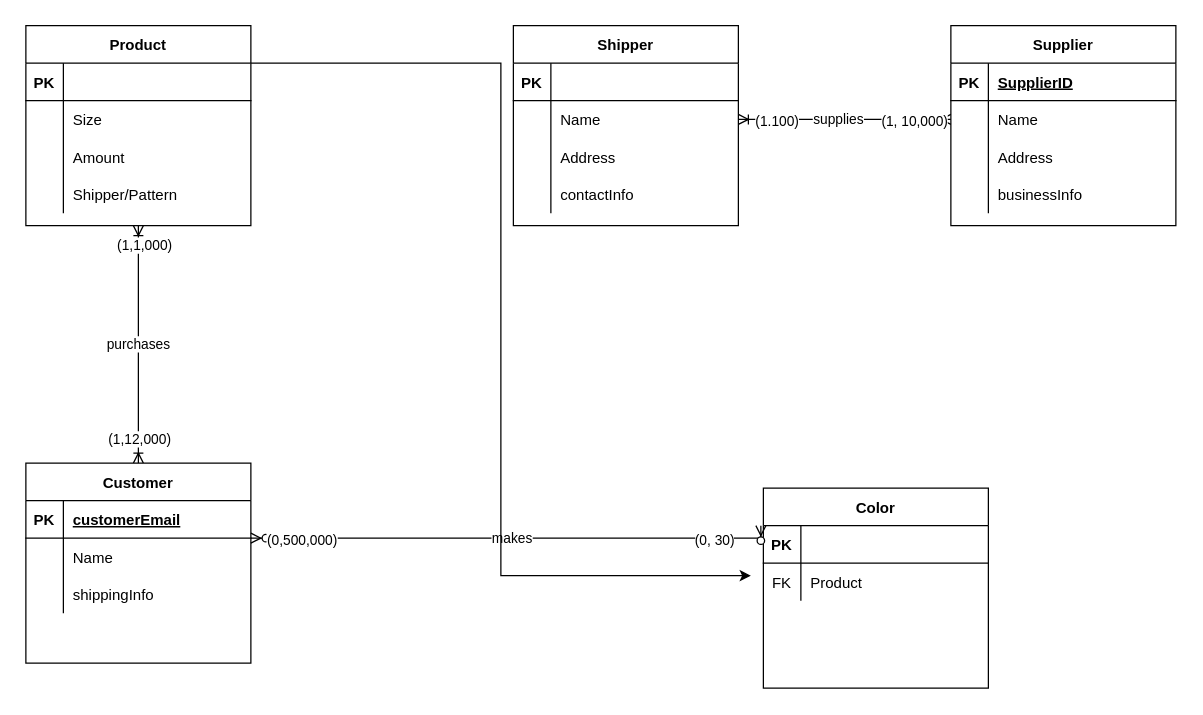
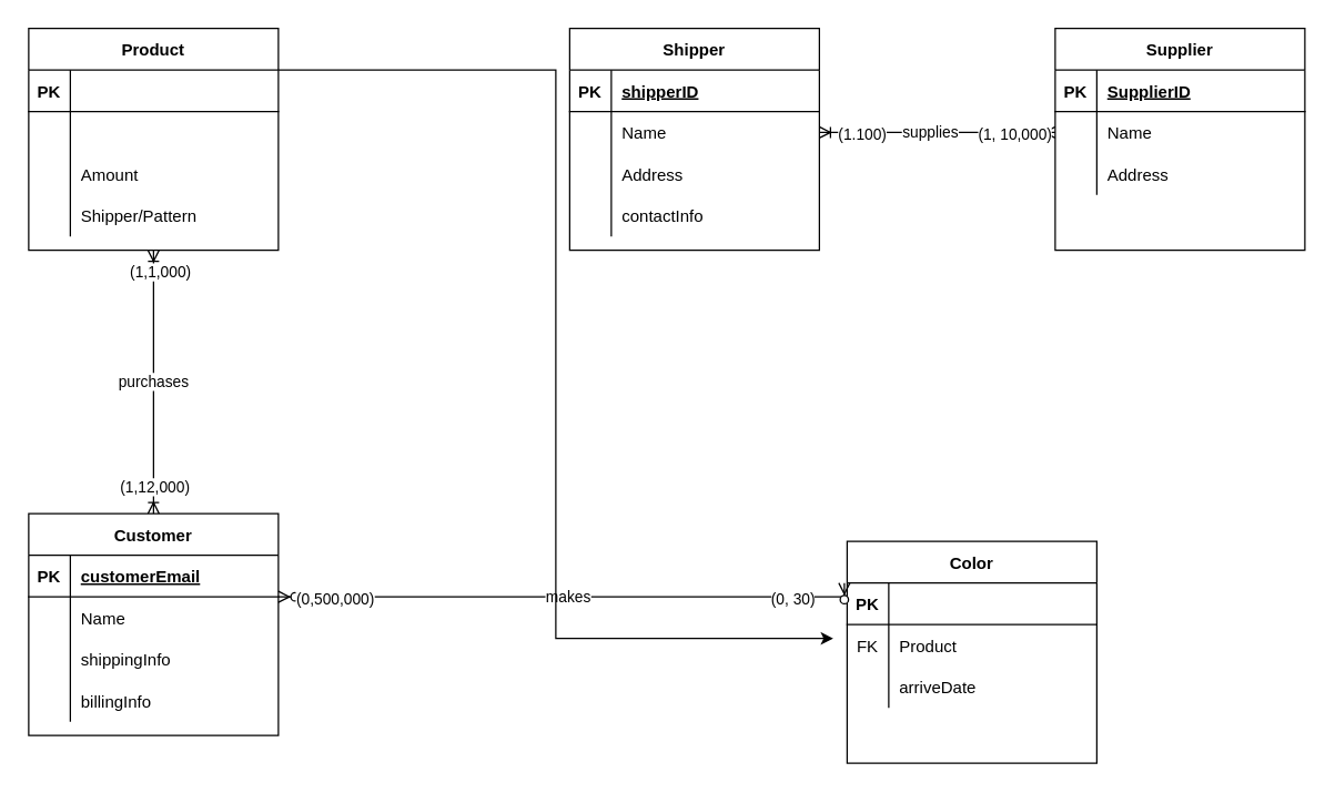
  <mxCell id="0" />
  <mxCell id="1" parent="0" />
  <mxCell id="2" value="Product" style="shape=table;startSize=30;container=1;collapsible=1;childLayout=tableLayout;fixedRows=1;rowLines=0;fontStyle=1;align=center;resizeLast=1;" vertex="1" parent="1"><mxGeometry x="20" y="20" width="180" height="160" as="geometry" /></mxCell>
  <mxCell id="3" value="" style="shape=partialRectangle;collapsible=0;dropTarget=0;pointerEvents=0;fillColor=none;top=0;left=0;bottom=1;right=0;points=[[0,0.5],[1,0.5]];portConstraint=eastwest;" vertex="1" parent="2"><mxGeometry y="30" width="180" height="30" as="geometry" /></mxCell>
  <mxCell id="4" value="PK" style="shape=partialRectangle;connectable=0;fillColor=none;top=0;left=0;bottom=0;right=0;fontStyle=1;overflow=hidden;" vertex="1" parent="3"><mxGeometry width="30" height="30" as="geometry" /></mxCell>
  <mxCell id="5" value="" style="shape=partialRectangle;collapsible=0;dropTarget=0;pointerEvents=0;fillColor=none;top=0;left=0;bottom=0;right=0;points=[[0,0.5],[1,0.5]];portConstraint=eastwest;" vertex="1" parent="2"><mxGeometry y="60" width="180" height="30" as="geometry" /></mxCell>
  <mxCell id="6" value="" style="shape=partialRectangle;connectable=0;fillColor=none;top=0;left=0;bottom=0;right=0;editable=1;overflow=hidden;" vertex="1" parent="5"><mxGeometry width="30" height="30" as="geometry" /></mxCell>
- <mxCell id="7" value="Size" style="shape=partialRectangle;connectable=0;fillColor=none;top=0;left=0;bottom=0;right=0;align=left;spacingLeft=6;overflow=hidden;" vertex="1" parent="5"><mxGeometry x="30" width="150" height="30" as="geometry" /></mxCell>
  <mxCell id="8" value="" style="shape=partialRectangle;collapsible=0;dropTarget=0;pointerEvents=0;fillColor=none;top=0;left=0;bottom=0;right=0;points=[[0,0.5],[1,0.5]];portConstraint=eastwest;" vertex="1" parent="2"><mxGeometry y="90" width="180" height="30" as="geometry" /></mxCell>
  <mxCell id="9" value="" style="shape=partialRectangle;connectable=0;fillColor=none;top=0;left=0;bottom=0;right=0;editable=1;overflow=hidden;" vertex="1" parent="8"><mxGeometry width="30" height="30" as="geometry" /></mxCell>
  <mxCell id="10" value="Amount" style="shape=partialRectangle;connectable=0;fillColor=none;top=0;left=0;bottom=0;right=0;align=left;spacingLeft=6;overflow=hidden;" vertex="1" parent="8"><mxGeometry x="30" width="150" height="30" as="geometry" /></mxCell>
  <mxCell id="11" value="" style="shape=partialRectangle;collapsible=0;dropTarget=0;pointerEvents=0;fillColor=none;top=0;left=0;bottom=0;right=0;points=[[0,0.5],[1,0.5]];portConstraint=eastwest;" vertex="1" parent="2"><mxGeometry y="120" width="180" height="30" as="geometry" /></mxCell>
  <mxCell id="12" value="" style="shape=partialRectangle;connectable=0;fillColor=none;top=0;left=0;bottom=0;right=0;editable=1;overflow=hidden;" vertex="1" parent="11"><mxGeometry width="30" height="30" as="geometry" /></mxCell>
  <mxCell id="13" value="Shipper/Pattern" style="shape=partialRectangle;connectable=0;fillColor=none;top=0;left=0;bottom=0;right=0;align=left;spacingLeft=6;overflow=hidden;" vertex="1" parent="11"><mxGeometry x="30" width="150" height="30" as="geometry" /></mxCell>
  <mxCell id="14" value="Shipper" style="shape=table;startSize=30;container=1;collapsible=1;childLayout=tableLayout;fixedRows=1;rowLines=0;fontStyle=1;align=center;resizeLast=1;" vertex="1" parent="1"><mxGeometry x="410" y="20" width="180" height="160" as="geometry" /></mxCell>
  <mxCell id="15" value="" style="shape=partialRectangle;collapsible=0;dropTarget=0;pointerEvents=0;fillColor=none;top=0;left=0;bottom=1;right=0;points=[[0,0.5],[1,0.5]];portConstraint=eastwest;" vertex="1" parent="14"><mxGeometry y="30" width="180" height="30" as="geometry" /></mxCell>
  <mxCell id="16" value="PK" style="shape=partialRectangle;connectable=0;fillColor=none;top=0;left=0;bottom=0;right=0;fontStyle=1;overflow=hidden;" vertex="1" parent="15"><mxGeometry width="30" height="30" as="geometry" /></mxCell>
+ <mxCell id="17" value="shipperID" style="shape=partialRectangle;connectable=0;fillColor=none;top=0;left=0;bottom=0;right=0;align=left;spacingLeft=6;fontStyle=5;overflow=hidden;" vertex="1" parent="15"><mxGeometry x="30" width="150" height="30" as="geometry" /></mxCell>
  <mxCell id="18" value="" style="shape=partialRectangle;collapsible=0;dropTarget=0;pointerEvents=0;fillColor=none;top=0;left=0;bottom=0;right=0;points=[[0,0.5],[1,0.5]];portConstraint=eastwest;" vertex="1" parent="14"><mxGeometry y="60" width="180" height="30" as="geometry" /></mxCell>
  <mxCell id="19" value="" style="shape=partialRectangle;connectable=0;fillColor=none;top=0;left=0;bottom=0;right=0;editable=1;overflow=hidden;" vertex="1" parent="18"><mxGeometry width="30" height="30" as="geometry" /></mxCell>
  <mxCell id="20" value="Name" style="shape=partialRectangle;connectable=0;fillColor=none;top=0;left=0;bottom=0;right=0;align=left;spacingLeft=6;overflow=hidden;" vertex="1" parent="18"><mxGeometry x="30" width="150" height="30" as="geometry" /></mxCell>
  <mxCell id="21" value="" style="shape=partialRectangle;collapsible=0;dropTarget=0;pointerEvents=0;fillColor=none;top=0;left=0;bottom=0;right=0;points=[[0,0.5],[1,0.5]];portConstraint=eastwest;" vertex="1" parent="14"><mxGeometry y="90" width="180" height="30" as="geometry" /></mxCell>
  <mxCell id="22" value="" style="shape=partialRectangle;connectable=0;fillColor=none;top=0;left=0;bottom=0;right=0;editable=1;overflow=hidden;" vertex="1" parent="21"><mxGeometry width="30" height="30" as="geometry" /></mxCell>
  <mxCell id="23" value="Address" style="shape=partialRectangle;connectable=0;fillColor=none;top=0;left=0;bottom=0;right=0;align=left;spacingLeft=6;overflow=hidden;" vertex="1" parent="21"><mxGeometry x="30" width="150" height="30" as="geometry" /></mxCell>
  <mxCell id="24" value="" style="shape=partialRectangle;collapsible=0;dropTarget=0;pointerEvents=0;fillColor=none;top=0;left=0;bottom=0;right=0;points=[[0,0.5],[1,0.5]];portConstraint=eastwest;" vertex="1" parent="14"><mxGeometry y="120" width="180" height="30" as="geometry" /></mxCell>
  <mxCell id="25" value="" style="shape=partialRectangle;connectable=0;fillColor=none;top=0;left=0;bottom=0;right=0;editable=1;overflow=hidden;" vertex="1" parent="24"><mxGeometry width="30" height="30" as="geometry" /></mxCell>
  <mxCell id="26" value="contactInfo" style="shape=partialRectangle;connectable=0;fillColor=none;top=0;left=0;bottom=0;right=0;align=left;spacingLeft=6;overflow=hidden;" vertex="1" parent="24"><mxGeometry x="30" width="150" height="30" as="geometry" /></mxCell>
  <mxCell id="27" value="Supplier" style="shape=table;startSize=30;container=1;collapsible=1;childLayout=tableLayout;fixedRows=1;rowLines=0;fontStyle=1;align=center;resizeLast=1;" vertex="1" parent="1"><mxGeometry x="760" y="20" width="180" height="160" as="geometry" /></mxCell>
  <mxCell id="28" value="" style="shape=partialRectangle;collapsible=0;dropTarget=0;pointerEvents=0;fillColor=none;top=0;left=0;bottom=1;right=0;points=[[0,0.5],[1,0.5]];portConstraint=eastwest;" vertex="1" parent="27"><mxGeometry y="30" width="180" height="30" as="geometry" /></mxCell>
  <mxCell id="29" value="PK" style="shape=partialRectangle;connectable=0;fillColor=none;top=0;left=0;bottom=0;right=0;fontStyle=1;overflow=hidden;" vertex="1" parent="28"><mxGeometry width="30" height="30" as="geometry" /></mxCell>
  <mxCell id="30" value="SupplierID" style="shape=partialRectangle;connectable=0;fillColor=none;top=0;left=0;bottom=0;right=0;align=left;spacingLeft=6;fontStyle=5;overflow=hidden;" vertex="1" parent="28"><mxGeometry x="30" width="150" height="30" as="geometry" /></mxCell>
  <mxCell id="31" value="" style="shape=partialRectangle;collapsible=0;dropTarget=0;pointerEvents=0;fillColor=none;top=0;left=0;bottom=0;right=0;points=[[0,0.5],[1,0.5]];portConstraint=eastwest;" vertex="1" parent="27"><mxGeometry y="60" width="180" height="30" as="geometry" /></mxCell>
  <mxCell id="32" value="" style="shape=partialRectangle;connectable=0;fillColor=none;top=0;left=0;bottom=0;right=0;editable=1;overflow=hidden;" vertex="1" parent="31"><mxGeometry width="30" height="30" as="geometry" /></mxCell>
  <mxCell id="33" value="Name" style="shape=partialRectangle;connectable=0;fillColor=none;top=0;left=0;bottom=0;right=0;align=left;spacingLeft=6;overflow=hidden;" vertex="1" parent="31"><mxGeometry x="30" width="150" height="30" as="geometry" /></mxCell>
  <mxCell id="34" value="" style="shape=partialRectangle;collapsible=0;dropTarget=0;pointerEvents=0;fillColor=none;top=0;left=0;bottom=0;right=0;points=[[0,0.5],[1,0.5]];portConstraint=eastwest;" vertex="1" parent="27"><mxGeometry y="90" width="180" height="30" as="geometry" /></mxCell>
  <mxCell id="35" value="" style="shape=partialRectangle;connectable=0;fillColor=none;top=0;left=0;bottom=0;right=0;editable=1;overflow=hidden;" vertex="1" parent="34"><mxGeometry width="30" height="30" as="geometry" /></mxCell>
  <mxCell id="36" value="Address" style="shape=partialRectangle;connectable=0;fillColor=none;top=0;left=0;bottom=0;right=0;align=left;spacingLeft=6;overflow=hidden;" vertex="1" parent="34"><mxGeometry x="30" width="150" height="30" as="geometry" /></mxCell>
  <mxCell id="37" value="" style="shape=partialRectangle;collapsible=0;dropTarget=0;pointerEvents=0;fillColor=none;top=0;left=0;bottom=0;right=0;points=[[0,0.5],[1,0.5]];portConstraint=eastwest;" vertex="1" parent="27"><mxGeometry y="120" width="180" height="30" as="geometry" /></mxCell>
  <mxCell id="38" value="" style="shape=partialRectangle;connectable=0;fillColor=none;top=0;left=0;bottom=0;right=0;editable=1;overflow=hidden;" vertex="1" parent="37"><mxGeometry width="30" height="30" as="geometry" /></mxCell>
- <mxCell id="39" value="businessInfo" style="shape=partialRectangle;connectable=0;fillColor=none;top=0;left=0;bottom=0;right=0;align=left;spacingLeft=6;overflow=hidden;" vertex="1" parent="37"><mxGeometry x="30" width="150" height="30" as="geometry" /></mxCell>
  <mxCell id="40" value="purchases" style="edgeStyle=orthogonalEdgeStyle;rounded=0;orthogonalLoop=1;jettySize=auto;html=1;entryX=0.5;entryY=1;entryDx=0;entryDy=0;startArrow=ERoneToMany;startFill=0;endArrow=ERoneToMany;endFill=0;" edge="1" parent="1" source="43" target="2"><mxGeometry relative="1" as="geometry"><Array as="points"><mxPoint x="110" y="260" /><mxPoint x="110" y="260" /></Array></mxGeometry></mxCell>
  <mxCell id="41" value="(1,1,000)" style="edgeLabel;html=1;align=center;verticalAlign=middle;resizable=0;points=[];" vertex="1" connectable="0" parent="40"><mxGeometry x="0.842" y="-4" relative="1" as="geometry"><mxPoint as="offset" /></mxGeometry></mxCell>
  <mxCell id="42" value="(1,12,000)" style="edgeLabel;html=1;align=center;verticalAlign=middle;resizable=0;points=[];" vertex="1" connectable="0" parent="40"><mxGeometry x="0.158" y="-84" relative="1" as="geometry"><mxPoint x="-84" y="90" as="offset" /></mxGeometry></mxCell>
  <mxCell id="43" value="Customer" style="shape=table;startSize=30;container=1;collapsible=1;childLayout=tableLayout;fixedRows=1;rowLines=0;fontStyle=1;align=center;resizeLast=1;" vertex="1" parent="1"><mxGeometry x="20" y="370" width="180" height="160" as="geometry" /></mxCell>
  <mxCell id="44" value="" style="shape=partialRectangle;collapsible=0;dropTarget=0;pointerEvents=0;fillColor=none;top=0;left=0;bottom=1;right=0;points=[[0,0.5],[1,0.5]];portConstraint=eastwest;" vertex="1" parent="43"><mxGeometry y="30" width="180" height="30" as="geometry" /></mxCell>
  <mxCell id="45" value="PK" style="shape=partialRectangle;connectable=0;fillColor=none;top=0;left=0;bottom=0;right=0;fontStyle=1;overflow=hidden;" vertex="1" parent="44"><mxGeometry width="30" height="30" as="geometry" /></mxCell>
  <mxCell id="46" value="customerEmail" style="shape=partialRectangle;connectable=0;fillColor=none;top=0;left=0;bottom=0;right=0;align=left;spacingLeft=6;fontStyle=5;overflow=hidden;" vertex="1" parent="44"><mxGeometry x="30" width="150" height="30" as="geometry" /></mxCell>
  <mxCell id="47" value="" style="shape=partialRectangle;collapsible=0;dropTarget=0;pointerEvents=0;fillColor=none;top=0;left=0;bottom=0;right=0;points=[[0,0.5],[1,0.5]];portConstraint=eastwest;" vertex="1" parent="43"><mxGeometry y="60" width="180" height="30" as="geometry" /></mxCell>
  <mxCell id="48" value="" style="shape=partialRectangle;connectable=0;fillColor=none;top=0;left=0;bottom=0;right=0;editable=1;overflow=hidden;" vertex="1" parent="47"><mxGeometry width="30" height="30" as="geometry" /></mxCell>
  <mxCell id="49" value="Name" style="shape=partialRectangle;connectable=0;fillColor=none;top=0;left=0;bottom=0;right=0;align=left;spacingLeft=6;overflow=hidden;" vertex="1" parent="47"><mxGeometry x="30" width="150" height="30" as="geometry" /></mxCell>
  <mxCell id="50" value="" style="shape=partialRectangle;collapsible=0;dropTarget=0;pointerEvents=0;fillColor=none;top=0;left=0;bottom=0;right=0;points=[[0,0.5],[1,0.5]];portConstraint=eastwest;" vertex="1" parent="43"><mxGeometry y="90" width="180" height="30" as="geometry" /></mxCell>
  <mxCell id="51" value="" style="shape=partialRectangle;connectable=0;fillColor=none;top=0;left=0;bottom=0;right=0;editable=1;overflow=hidden;" vertex="1" parent="50"><mxGeometry width="30" height="30" as="geometry" /></mxCell>
  <mxCell id="52" value="shippingInfo" style="shape=partialRectangle;connectable=0;fillColor=none;top=0;left=0;bottom=0;right=0;align=left;spacingLeft=6;overflow=hidden;" vertex="1" parent="50"><mxGeometry x="30" width="150" height="30" as="geometry" /></mxCell>
  <mxCell id="53" value="" style="shape=partialRectangle;collapsible=0;dropTarget=0;pointerEvents=0;fillColor=none;top=0;left=0;bottom=0;right=0;points=[[0,0.5],[1,0.5]];portConstraint=eastwest;" vertex="1" parent="43"><mxGeometry y="120" width="180" height="30" as="geometry" /></mxCell>
  <mxCell id="54" value="" style="shape=partialRectangle;connectable=0;fillColor=none;top=0;left=0;bottom=0;right=0;editable=1;overflow=hidden;" vertex="1" parent="53"><mxGeometry width="30" height="30" as="geometry" /></mxCell>
+ <mxCell id="55" value="billingInfo" style="shape=partialRectangle;connectable=0;fillColor=none;top=0;left=0;bottom=0;right=0;align=left;spacingLeft=6;overflow=hidden;" vertex="1" parent="53"><mxGeometry x="30" width="150" height="30" as="geometry" /></mxCell>
  <mxCell id="56" value="Color" style="shape=table;startSize=30;container=1;collapsible=1;childLayout=tableLayout;fixedRows=1;rowLines=0;fontStyle=1;align=center;resizeLast=1;" vertex="1" parent="1"><mxGeometry x="610" y="390" width="180" height="160" as="geometry" /></mxCell>
  <mxCell id="57" value="" style="shape=partialRectangle;collapsible=0;dropTarget=0;pointerEvents=0;fillColor=none;top=0;left=0;bottom=1;right=0;points=[[0,0.5],[1,0.5]];portConstraint=eastwest;" vertex="1" parent="56"><mxGeometry y="30" width="180" height="30" as="geometry" /></mxCell>
  <mxCell id="58" value="PK" style="shape=partialRectangle;connectable=0;fillColor=none;top=0;left=0;bottom=0;right=0;fontStyle=1;overflow=hidden;" vertex="1" parent="57"><mxGeometry width="30" height="30" as="geometry" /></mxCell>
  <mxCell id="59" value="" style="shape=partialRectangle;collapsible=0;dropTarget=0;pointerEvents=0;fillColor=none;top=0;left=0;bottom=0;right=0;points=[[0,0.5],[1,0.5]];portConstraint=eastwest;" vertex="1" parent="56"><mxGeometry y="60" width="180" height="30" as="geometry" /></mxCell>
  <mxCell id="60" value="FK" style="shape=partialRectangle;connectable=0;fillColor=none;top=0;left=0;bottom=0;right=0;editable=1;overflow=hidden;" vertex="1" parent="59"><mxGeometry width="30" height="30" as="geometry" /></mxCell>
  <mxCell id="61" value="Product" style="shape=partialRectangle;connectable=0;fillColor=none;top=0;left=0;bottom=0;right=0;align=left;spacingLeft=6;overflow=hidden;" vertex="1" parent="59"><mxGeometry x="30" width="150" height="30" as="geometry" /></mxCell>
  <mxCell id="62" value="" style="shape=partialRectangle;collapsible=0;dropTarget=0;pointerEvents=0;fillColor=none;top=0;left=0;bottom=0;right=0;points=[[0,0.5],[1,0.5]];portConstraint=eastwest;" vertex="1" parent="56"><mxGeometry y="90" width="180" height="30" as="geometry" /></mxCell>
  <mxCell id="63" value="" style="shape=partialRectangle;connectable=0;fillColor=none;top=0;left=0;bottom=0;right=0;editable=1;overflow=hidden;" vertex="1" parent="62"><mxGeometry width="30" height="30" as="geometry" /></mxCell>
+ <mxCell id="64" value="arriveDate" style="shape=partialRectangle;connectable=0;fillColor=none;top=0;left=0;bottom=0;right=0;align=left;spacingLeft=6;overflow=hidden;" vertex="1" parent="62"><mxGeometry x="30" width="150" height="30" as="geometry" /></mxCell>
  <mxCell id="65" value="" style="shape=partialRectangle;collapsible=0;dropTarget=0;pointerEvents=0;fillColor=none;top=0;left=0;bottom=0;right=0;points=[[0,0.5],[1,0.5]];portConstraint=eastwest;" vertex="1" parent="56"><mxGeometry y="120" width="180" height="30" as="geometry" /></mxCell>
  <mxCell id="66" value="" style="shape=partialRectangle;connectable=0;fillColor=none;top=0;left=0;bottom=0;right=0;editable=1;overflow=hidden;" vertex="1" parent="65"><mxGeometry width="30" height="30" as="geometry" /></mxCell>
  <mxCell id="67" value="makes" style="edgeStyle=orthogonalEdgeStyle;rounded=0;orthogonalLoop=1;jettySize=auto;html=1;startArrow=ERzeroToMany;startFill=1;endArrow=ERzeroToMany;endFill=1;" edge="1" parent="1" source="47"><mxGeometry relative="1" as="geometry"><mxPoint x="608" y="420" as="targetPoint" /><Array as="points"><mxPoint x="110" y="430" /><mxPoint x="608" y="430" /></Array></mxGeometry></mxCell>
  <mxCell id="68" value="(0, 30)" style="edgeLabel;html=1;align=center;verticalAlign=middle;resizable=0;points=[];" vertex="1" connectable="0" parent="67"><mxGeometry x="0.895" y="-1" relative="1" as="geometry"><mxPoint x="-26" as="offset" /></mxGeometry></mxCell>
  <mxCell id="69" value="(0,500,000)" style="edgeLabel;html=1;align=center;verticalAlign=middle;resizable=0;points=[];" vertex="1" connectable="0" parent="67"><mxGeometry x="-0.909" y="-1" relative="1" as="geometry"><mxPoint x="21" as="offset" /></mxGeometry></mxCell>
  <mxCell id="70" style="edgeStyle=orthogonalEdgeStyle;rounded=0;orthogonalLoop=1;jettySize=auto;html=1;" edge="1" parent="1" source="3"><mxGeometry relative="1" as="geometry"><mxPoint x="600" y="460" as="targetPoint" /><Array as="points"><mxPoint x="400" y="50" /><mxPoint x="400" y="460" /></Array></mxGeometry></mxCell>
  <mxCell id="71" value="supplies" style="edgeStyle=orthogonalEdgeStyle;rounded=0;orthogonalLoop=1;jettySize=auto;html=1;startArrow=ERoneToMany;startFill=0;endArrow=ERoneToMany;endFill=0;" edge="1" parent="1" source="18" target="31"><mxGeometry x="-0.059" relative="1" as="geometry"><mxPoint as="offset" /></mxGeometry></mxCell>
  <mxCell id="72" value="(1, 10,000)" style="edgeLabel;html=1;align=center;verticalAlign=middle;resizable=0;points=[];" vertex="1" connectable="0" parent="71"><mxGeometry x="0.8" y="-1" relative="1" as="geometry"><mxPoint x="-13" as="offset" /></mxGeometry></mxCell>
  <mxCell id="73" value="(1.100)" style="edgeLabel;html=1;align=center;verticalAlign=middle;resizable=0;points=[];" vertex="1" connectable="0" parent="71"><mxGeometry x="-0.824" y="-1" relative="1" as="geometry"><mxPoint x="15" as="offset" /></mxGeometry></mxCell>
